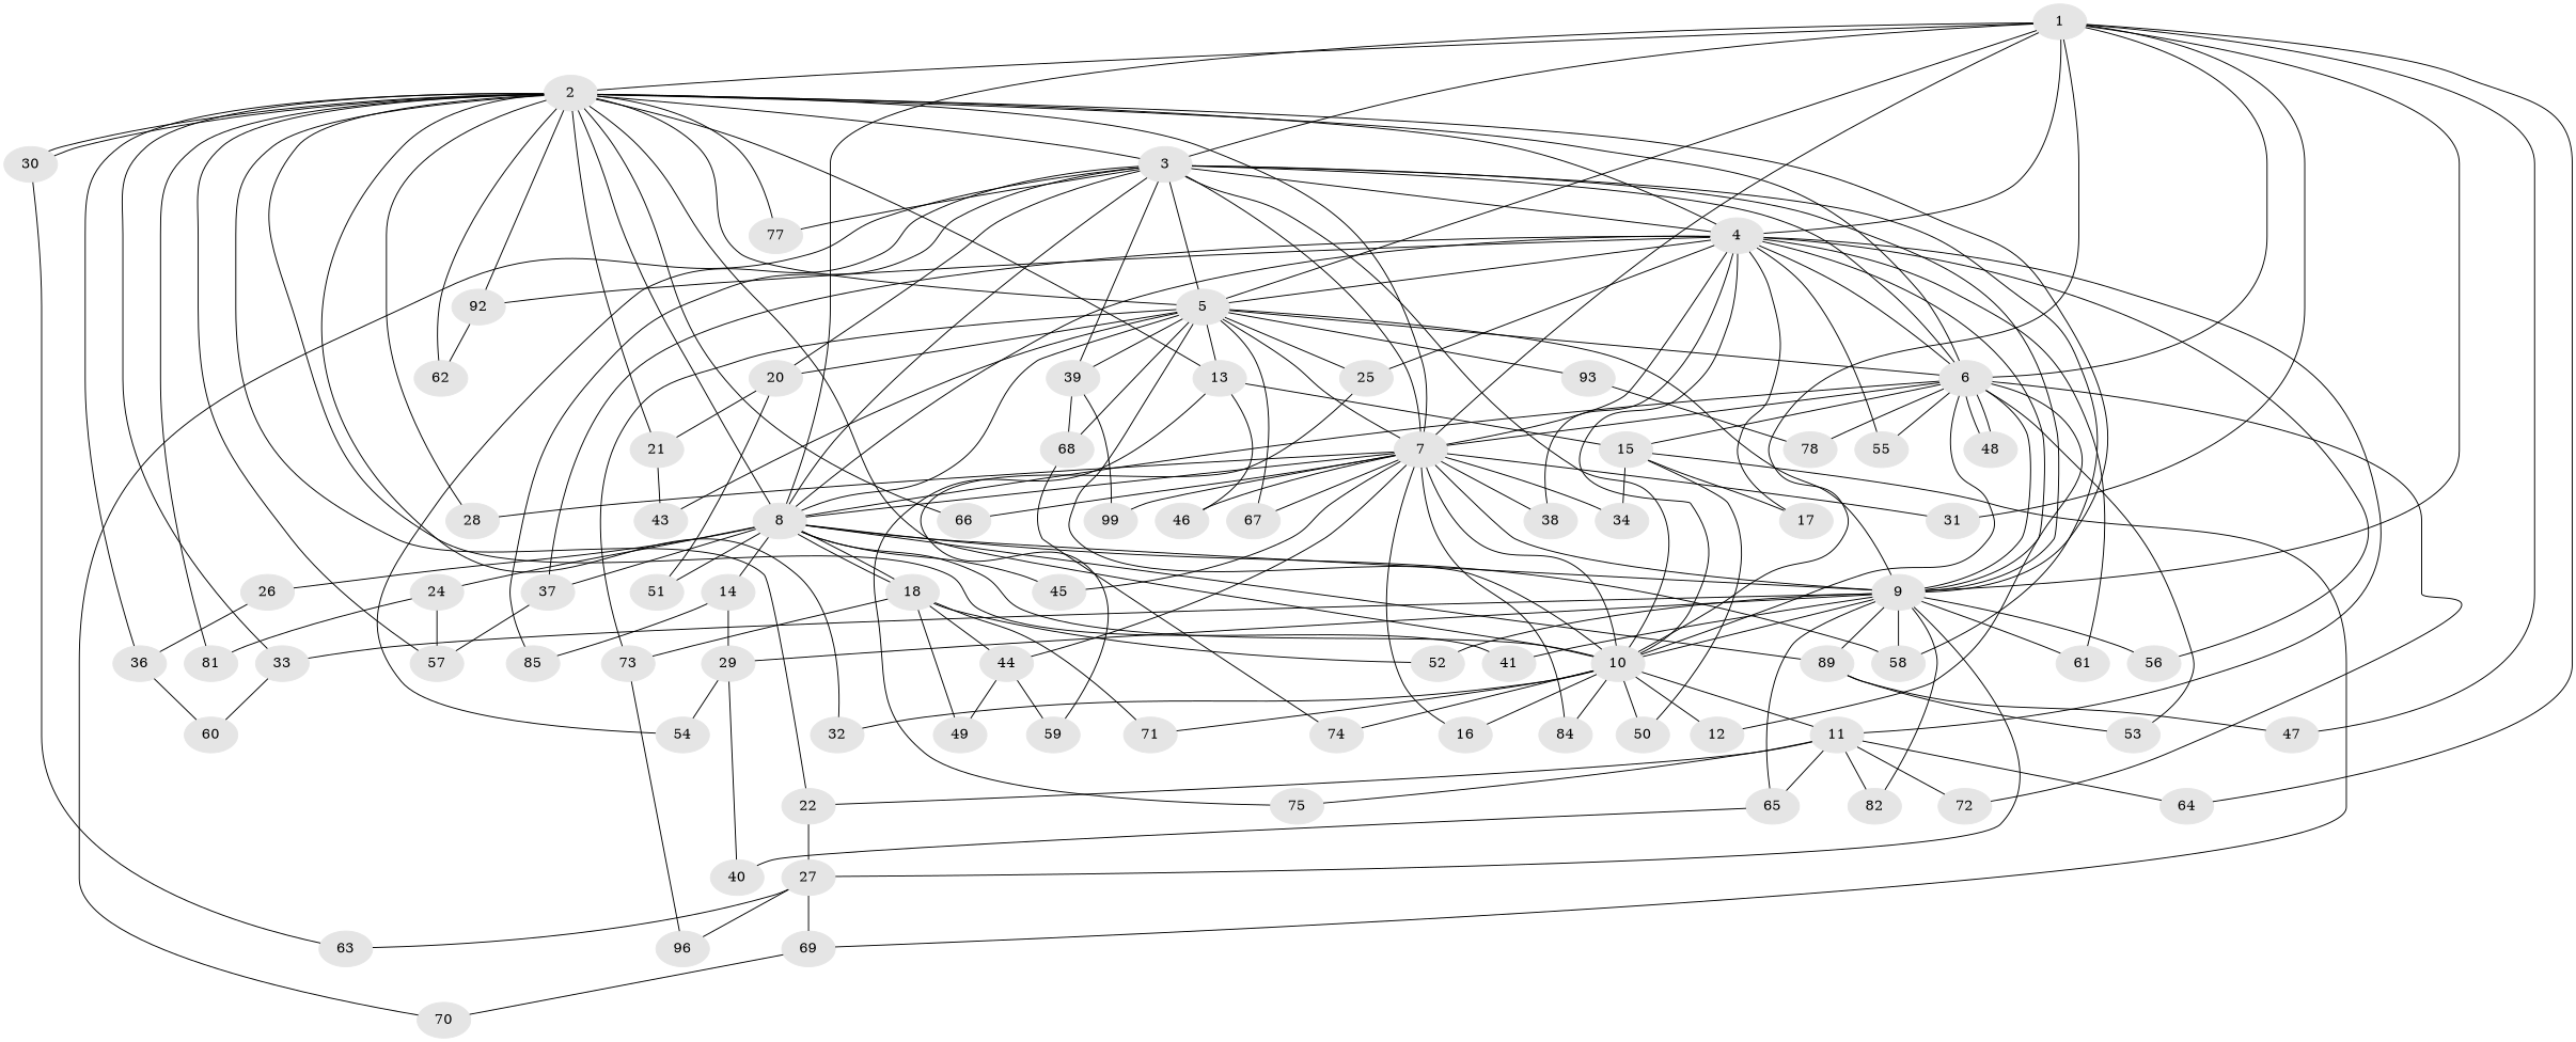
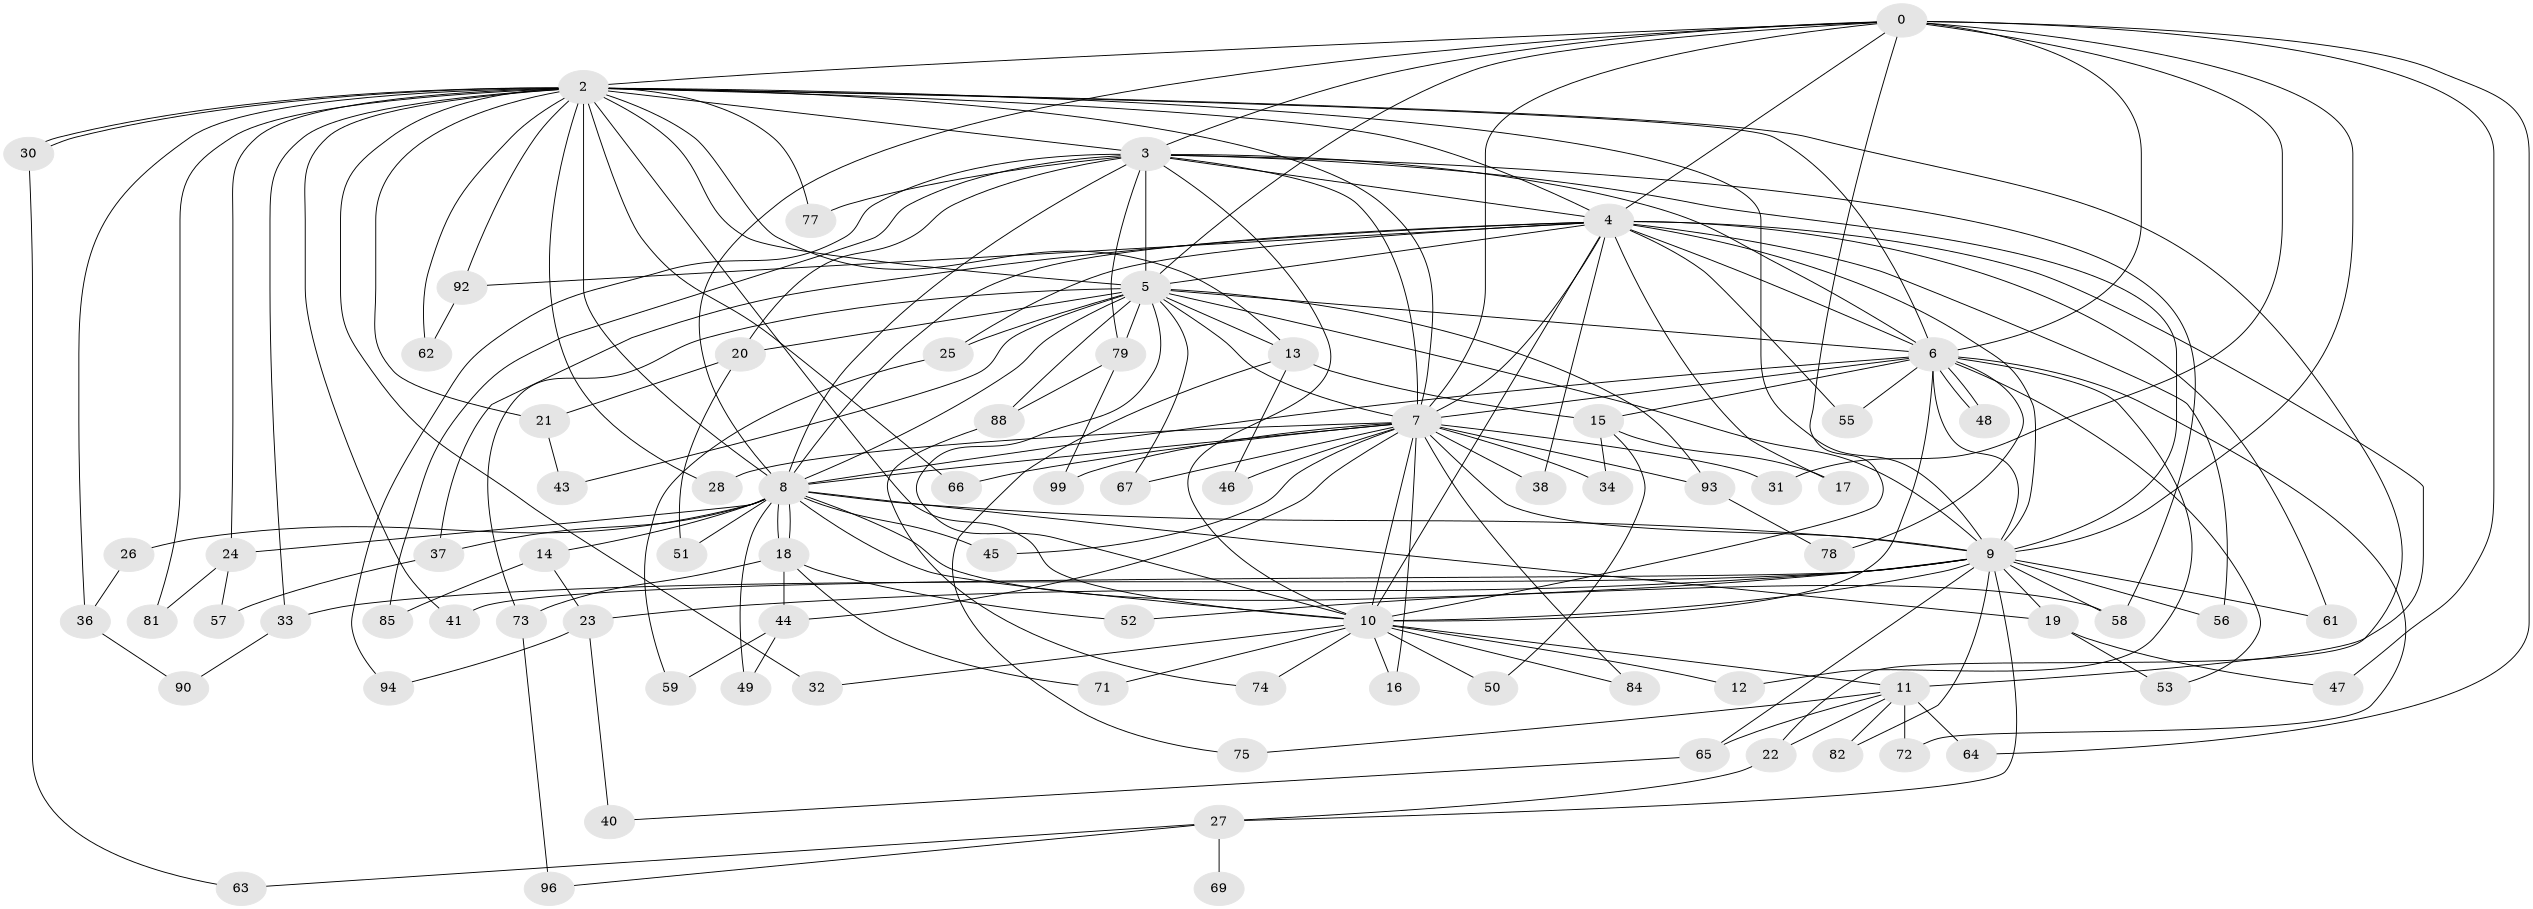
  graph {
    node [color=gray90 style=filled]
-   1
+   1 [label=0]
    2
    3
    4
    5
    6
    7
    8
    9
    10
    31
    47
    64
    13
    21
    22
    24
    28
    30
    32
    33
    36
    41
    n24 [label=92]
    62
    66
    77
    81
    20
    n30 [label=85]
-   39
-   54
+   39 [label=79]
+   54 [label=94]
    58
-   70
    11
    17
    25
    37
    38
    55
    56
    61
    n43 [label=93]
    43
    67
    73
-   68
+   68 [label=88]
    12
    15
    48
    53
    72
    78
    16
    34
    44
    45
    46
    n59 [label=99]
    n60 [label=84]
    26
    14
    18
-   19 [label=89]
+   19
    49
    51
    27
-   29
+   29 [label=23]
    52
    65
    82
    50
    71
    74
    75
    57
    63
-   60
+   60 [label=90]
    59
    n80 [label=96]
    69
    40
    1 -- 2
    1 -- 3
    1 -- 4
    1 -- 5
    1 -- 6
    1 -- 7
    1 -- 8
    1 -- 9
    1 -- 10
    1 -- 31
    1 -- 47
    1 -- 64
    2 -- 3
    2 -- 4
    2 -- 5
    2 -- 6
    2 -- 7
    2 -- 8
    2 -- 9
    2 -- 10
    2 -- 13
    2 -- 21
    2 -- 22
-   2 -- 57
+   2 -- 24
    2 -- 28
    2 -- 30
    2 -- 30
    2 -- 32
    2 -- 33
    2 -- 36
    2 -- 41
    2 -- n24
    2 -- 62
    2 -- 66
    2 -- 77
    2 -- 81
    3 -- 4
    3 -- 5
    3 -- 6
    3 -- 7
    3 -- 8
    3 -- 9
    3 -- 10
    3 -- 77
    3 -- 20
    3 -- n30
    3 -- 39
    3 -- 54
    3 -- 58
-   3 -- 70
    4 -- 5
    4 -- 6
    4 -- 7
    4 -- 8
    4 -- 9
    4 -- 10
    4 -- n24
    4 -- 11
    4 -- 17
    4 -- 25
    4 -- 37
    4 -- 38
    4 -- 55
    4 -- 56
    4 -- 61
    5 -- 6
    5 -- 7
    5 -- 8
    5 -- 9
    5 -- 10
    5 -- 13
    5 -- 20
    5 -- 39
    5 -- 25
    5 -- n43
    5 -- 43
    5 -- 67
    5 -- 73
    5 -- 68
    6 -- 7
    6 -- 8
    6 -- 9
    6 -- 10
    6 -- 55
    6 -- 12
    6 -- 15
    6 -- 48
    6 -- 48
    6 -- 53
    6 -- 72
    6 -- 78
    7 -- 8
    7 -- 9
    7 -- 10
    7 -- 31
    7 -- 28
    7 -- 66
    7 -- 38
+   7 -- n43
    7 -- 67
    7 -- 16
    7 -- 34
    7 -- 44
    7 -- 45
    7 -- 46
    7 -- n59
    7 -- n60
    8 -- 9
    8 -- 10
    8 -- 24
    8 -- 58
    8 -- 37
    8 -- 45
    8 -- 26
    8 -- 14
    8 -- 18
    8 -- 18
    8 -- 19
-   18 -- 49
+   8 -- 49
    8 -- 51
    9 -- 10
    9 -- 33
    9 -- 41
    9 -- 58
    9 -- 56
    9 -- 61
    9 -- 19
    9 -- 27
    9 -- 29
    9 -- 52
    9 -- 65
    9 -- 82
    10 -- 32
    10 -- 11
    10 -- 12
    10 -- 16
    10 -- n60
    10 -- 50
    10 -- 71
    10 -- 74
    13 -- 15
    13 -- 46
    13 -- 75
    21 -- 43
    22 -- 27
    24 -- 81
    24 -- 57
    30 -- 63
    33 -- 60
    36 -- 60
    n24 -- 62
    20 -- 21
    20 -- 51
    39 -- 68
    39 -- n59
    11 -- 64
    11 -- 22
    11 -- 72
    11 -- 65
    11 -- 82
    11 -- 75
    25 -- 59
    37 -- 57
    n43 -- 78
    73 -- n80
    68 -- 74
    15 -- 17
    15 -- 34
    15 -- 50
-   15 -- 69
    44 -- 49
    44 -- 59
    26 -- 36
    14 -- n30
    14 -- 29
    18 -- 73
    18 -- 44
    18 -- 52
    18 -- 71
    19 -- 47
    19 -- 53
    27 -- 63
    27 -- n80
    27 -- 69
    29 -- 54
    29 -- 40
    65 -- 40
-   69 -- 70
  }
